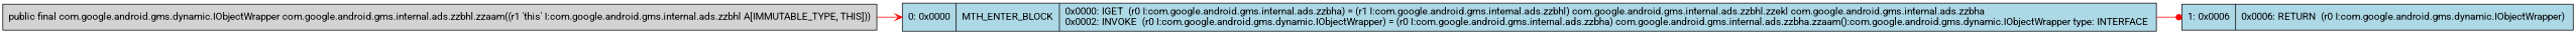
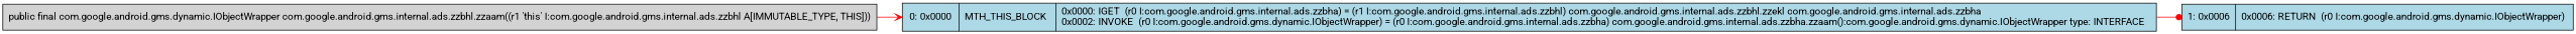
  digraph {
    rankdir=LR
    fontname=Roboto
    node [shape=record style=filled fillcolor=lightblue fontname=Roboto]
    edge [color=red fontname=Roboto]
-   n1 [label="{0\:\ 0x0000|MTH_ENTER_BLOCK\l|0x0000: IGET  (r0 I:com.google.android.gms.internal.ads.zzbha) = (r1 I:com.google.android.gms.internal.ads.zzbhl) com.google.android.gms.internal.ads.zzbhl.zzekl com.google.android.gms.internal.ads.zzbha \l0x0002: INVOKE  (r0 I:com.google.android.gms.dynamic.IObjectWrapper) = (r0 I:com.google.android.gms.internal.ads.zzbha) com.google.android.gms.internal.ads.zzbha.zzaam():com.google.android.gms.dynamic.IObjectWrapper type: INTERFACE \l}"]
+   n1 [label="{0\:\ 0x0000|MTH_THIS_BLOCK\l|0x0000: IGET  (r0 I:com.google.android.gms.internal.ads.zzbha) = (r1 I:com.google.android.gms.internal.ads.zzbhl) com.google.android.gms.internal.ads.zzbhl.zzekl com.google.android.gms.internal.ads.zzbha \l0x0002: INVOKE  (r0 I:com.google.android.gms.dynamic.IObjectWrapper) = (r0 I:com.google.android.gms.internal.ads.zzbha) com.google.android.gms.internal.ads.zzbha.zzaam():com.google.android.gms.dynamic.IObjectWrapper type: INTERFACE \l}"]
    n2 [label="{1\:\ 0x0006|0x0006: RETURN  (r0 I:com.google.android.gms.dynamic.IObjectWrapper) \l}"]
    n3 [label="{public final com.google.android.gms.dynamic.IObjectWrapper com.google.android.gms.internal.ads.zzbhl.zzaam((r1 'this' I:com.google.android.gms.internal.ads.zzbhl A[IMMUTABLE_TYPE, THIS])) }" fillcolor=lightgrey]
    n1 -> n2 [arrowhead=dot]
    n3 -> n1 [arrowhead=vee]
  }
